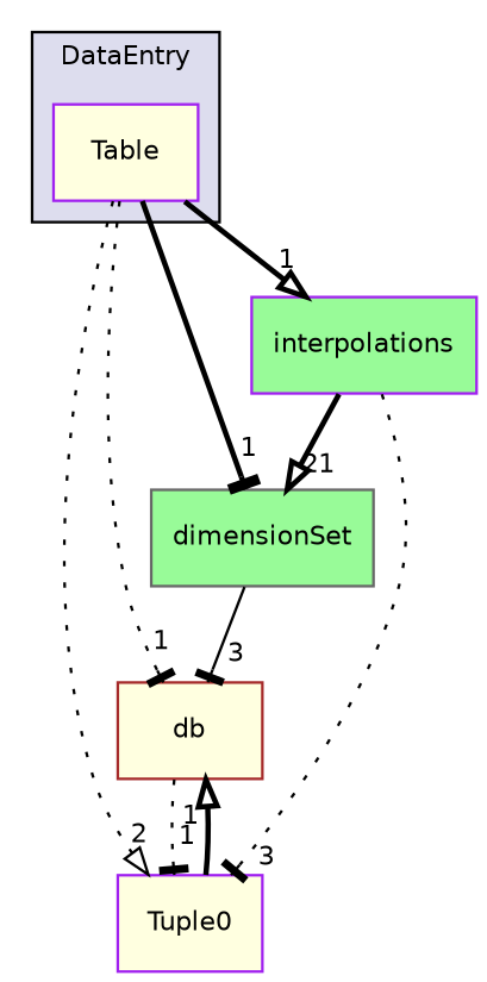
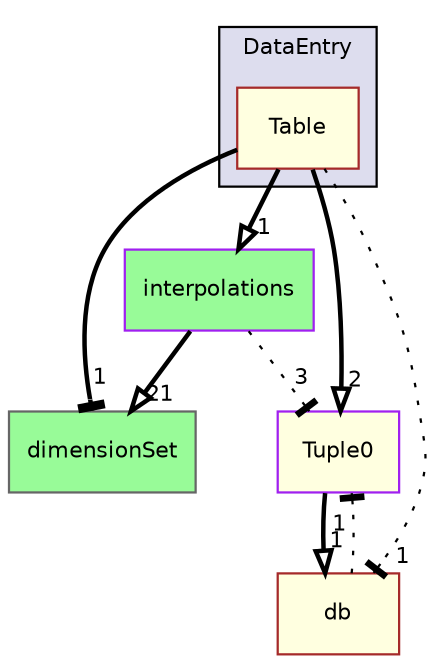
  digraph {
    compound=true
    node [color=brown fillcolor=lightyellow fontname=Helvetica fontsize=10 shape=box style=filled]
    edge [arrowhead=tee headlabel=1 labeldistance=1.5 labelfontname=Helvetica labelfontsize=10 style=bold]
-   n1 [color=purple label=Table pencolor=black]
+   n1 [label=Table pencolor=black]
    n2 [color=gray40 fillcolor=palegreen label=dimensionSet]
    n3 [color=purple label=Tuple0]
    n4 [color=purple fillcolor=palegreen label=interpolations]
    n5 [label=db]
    subgraph cluster_1 {
      bgcolor="#ddddee"
      fontname=Helvetica
      fontsize=10
      label=DataEntry
      pencolor=black
      n1
    }
    n1 -> n2
-   n1 -> n3 [arrowhead=onormal headlabel=2 style=dotted]
+   n1 -> n3 [arrowhead=onormal headlabel=2]
    n1 -> n4 [arrowhead=onormal]
    n1 -> n5 [style=dotted]
-   n2 -> n5 [headlabel=3 style=solid]
    n3 -> n5 [arrowhead=onormal]
    n4 -> n2 [arrowhead=onormal headlabel=21]
    n4 -> n3 [headlabel=3 style=dotted]
    n5 -> n3 [style=dotted]
  }
